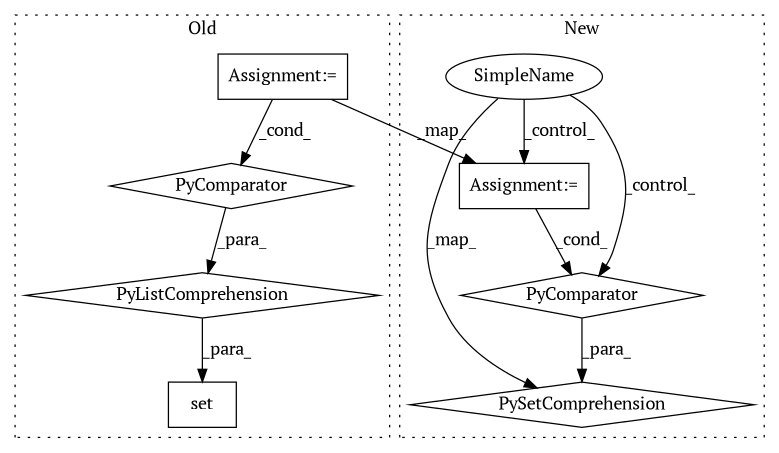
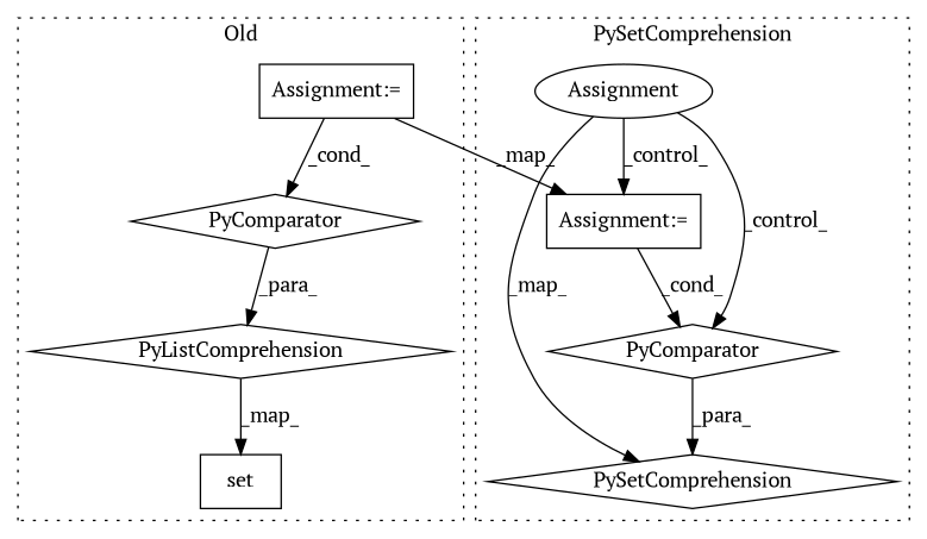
  digraph {
    fontname="PT Serif"
    node [a=113 fontname="PT Serif" l=54 s=3745 shape=diamond]
    edge [fontname="PT Serif"]
    n1 [a=32 l="4,-5" label=set s="3643,3807" shape=box]
    n2 [label=PyComparator]
    n3 [a=109 l=133 label=PyListComprehension s=3674]
    n4 [a=7 label="Assignment:=" shape=box]
    n5 [a=111 l=148 label=PySetComprehension s=6052]
    n6 [label=PyComparator s=6138]
    n7 [a=7 label="Assignment:=" s=6138 shape=box]
-   n8 [a=42 label=SimpleName shape=ellipse l="" s=""]
+   n8 [a=42 label=Assignment shape=ellipse l="" s=""]
    subgraph cluster_1 {
      label=Old
      style=dotted
      n1
      n2
      n3
      n4
    }
    subgraph cluster_2 {
-     label=New
+     label=PySetComprehension
      style=dotted
      n5
      n6
      n7
      n8
    }
    n2 -> n3 [label=_para_]
-   n3 -> n1 [label=_para_]
+   n3 -> n1 [label=_map_]
    n4 -> n2 [label=_cond_]
    n4 -> n7 [label=_map_]
    n6 -> n5 [label=_para_]
    n7 -> n6 [label=_cond_]
    n8 -> n5 [label=_map_]
    n8 -> n6 [label=_control_]
    n8 -> n7 [label=_control_]
  }
